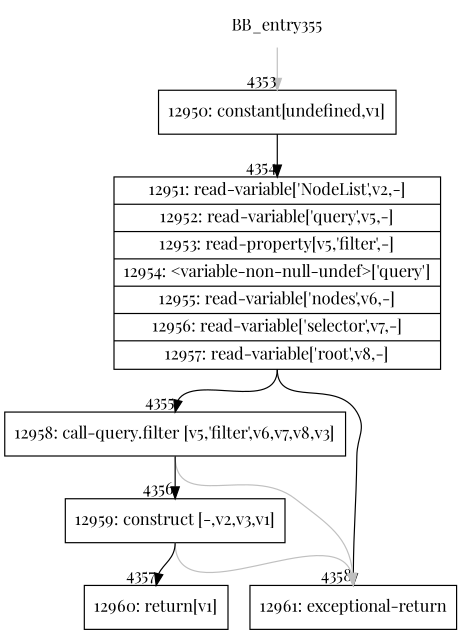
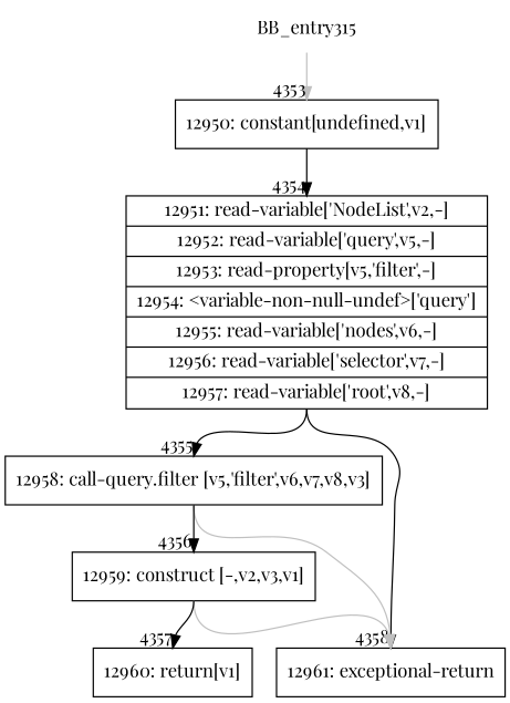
  digraph {
    fontname="Playfair Display"
    rankdir=TD
    node [fontname="Playfair Display" shape=record]
    edge [fontname="Playfair Display" headport=n tailport=s]
-   BB_entry315 [shape=none label=BB_entry355]
+   BB_entry315 [shape=none]
    n2 [label="{12950: constant[undefined,v1]}"]
    n3 [label="{12951: read-variable['NodeList',v2,-]|12952: read-variable['query',v5,-]|12953: read-property[v5,'filter',-]|12954: \<variable-non-null-undef\>['query']|12955: read-variable['nodes',v6,-]|12956: read-variable['selector',v7,-]|12957: read-variable['root',v8,-]}"]
    n4 [label="{12958: call-query.filter [v5,'filter',v6,v7,v8,v3]}"]
    n5 [label="{12961: exceptional-return}"]
    n6 [label="{12959: construct [-,v2,v3,v1]}"]
    n7 [label="{12960: return[v1]}"]
    BB_entry315 -> n2 [color=gray headlabel="    4353"]
    n2 -> n3 [headlabel="      4354"]
    n3 -> n4 [headlabel="      4355"]
    n3 -> n5 [color=black headlabel="      4358"]
    n4 -> n5 [color=gray]
    n4 -> n6 [headlabel="      4356"]
    n6 -> n5 [color=gray]
    n6 -> n7 [headlabel="      4357"]
  }
